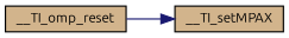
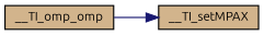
  digraph {
    rankdir=LR
    fontname=Ubuntu
    node [color=black fillcolor=tan fontname=Ubuntu fontsize=10 shape=record style=filled]
-   n1 [fontcolor=black height=0.2 label=__TI_omp_reset width=0.4]
+   n1 [fontcolor=black height=0.2 label=__TI_omp_omp width=0.4]
    n2 [height=0.2 label=__TI_setMPAX width=0.4]
    n1 -> n2 [color=midnightblue fontname=Ubuntu fontsize=10 labelfontname=Helvetica labelfontsize=10 style=solid]
  }
